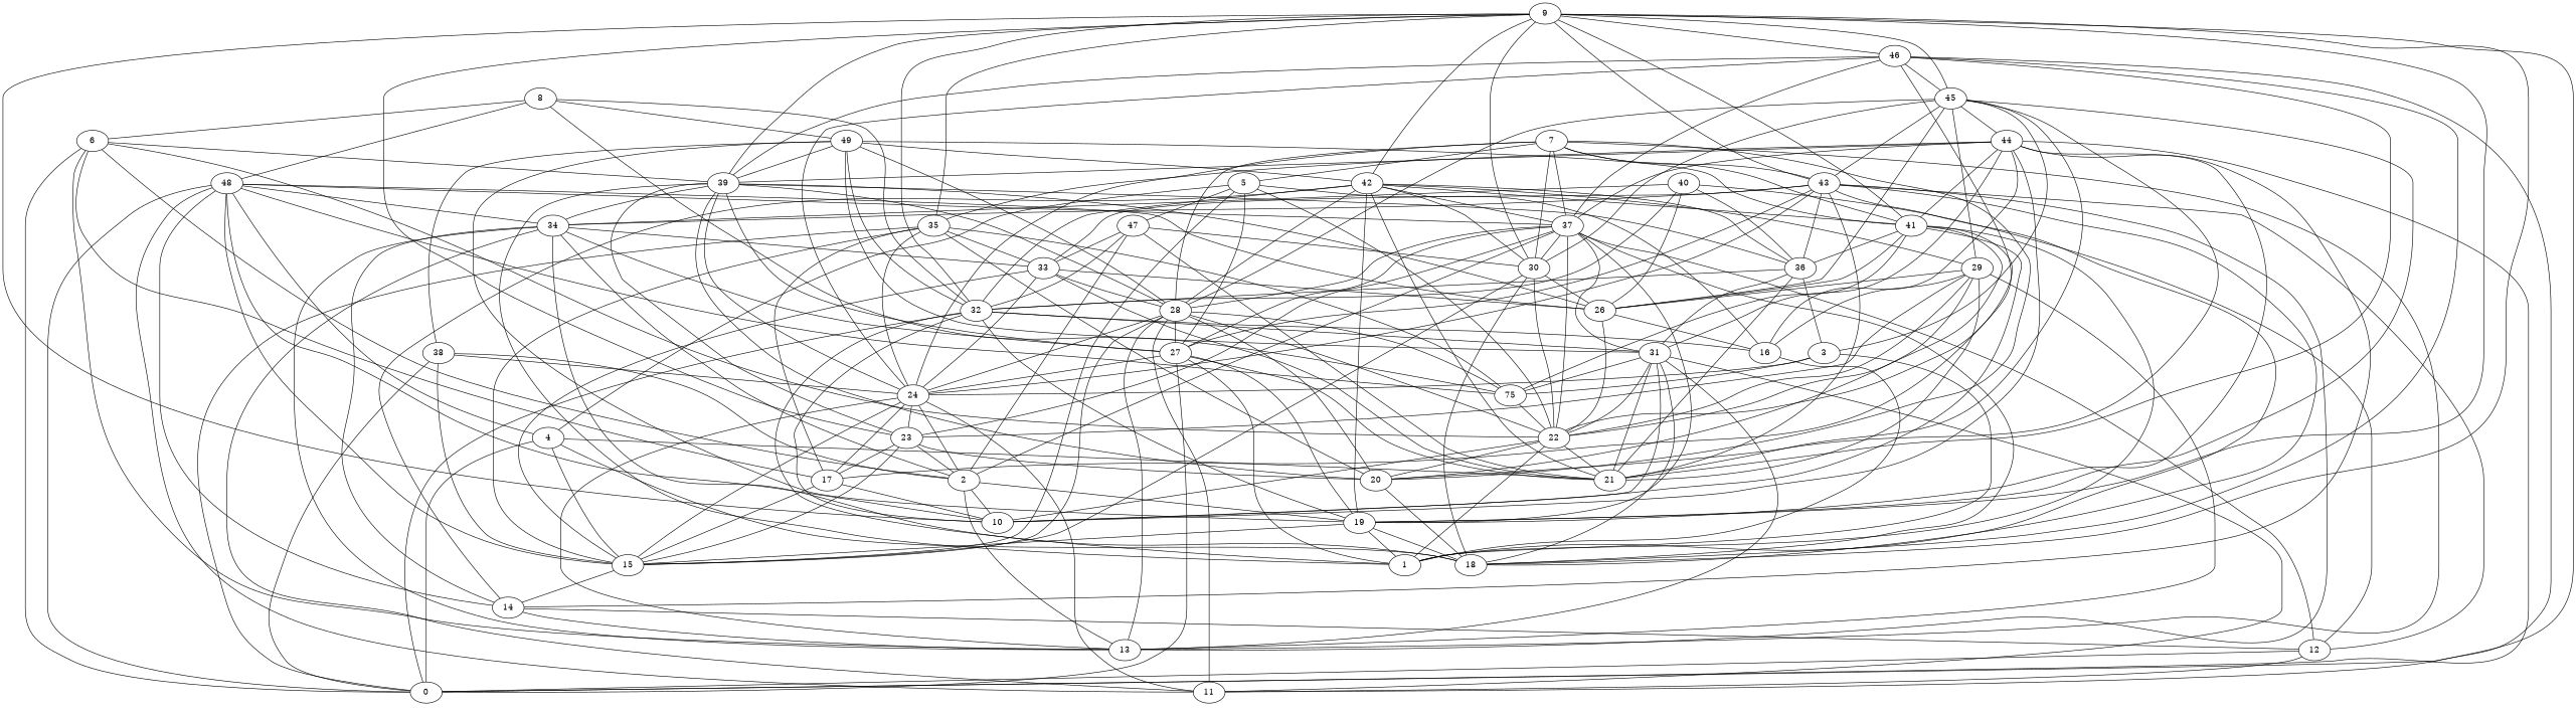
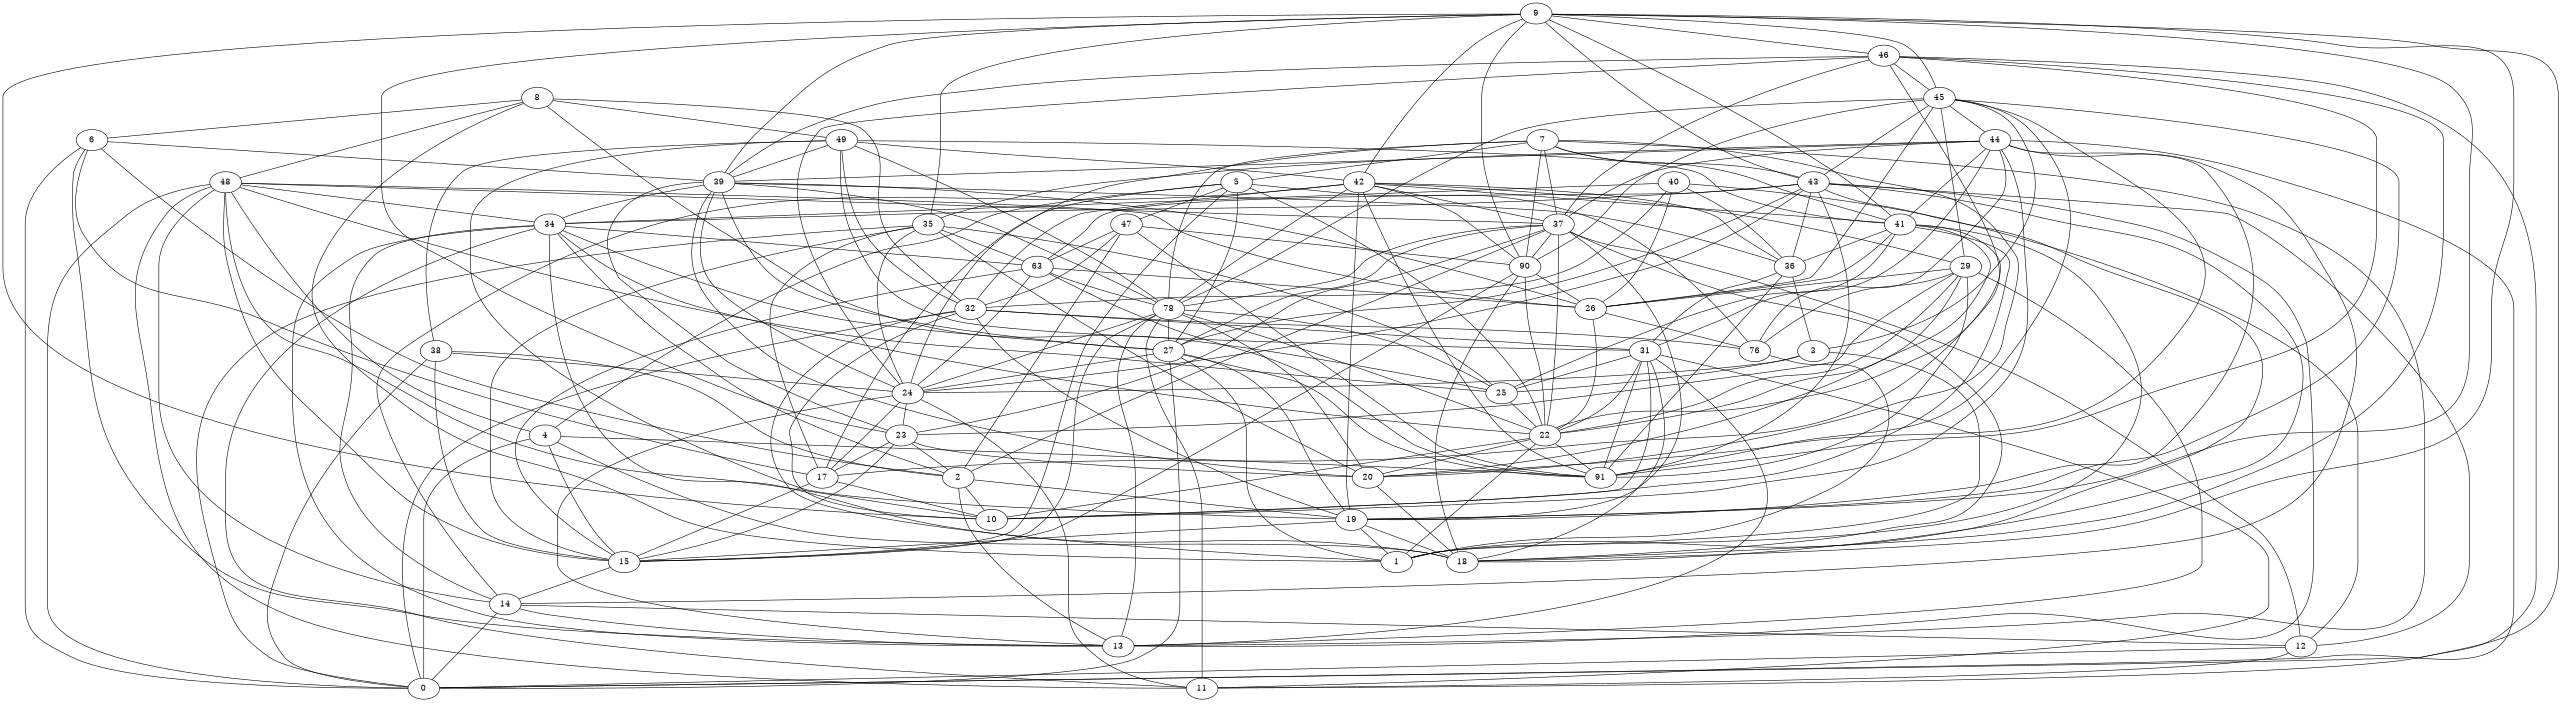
  digraph {
    edge [color=black dir=none]
-   33
-   21
+   33 [label=63]
+   21 [label=91]
    26
    15
    24
-   28
+   28 [label=78]
    22
-   16
+   16 [label=76]
    14
    47
-   30
+   30 [label=90]
    32
    2
    18
    0
    1
    31
    19
    10
    8
-   25 [label=75]
+   25
    6
    48
    49
    13
    17
    40
    39
    38
    11
    23
    20
    29
    5
    4
    27
    36
    12
    34
    3
    7
    37
    41
    43
    35
    45
    44
    46
    9
    42
    subgraph sub_1 {
      33
      21
      26
      15
      24
      28
      22
      16
      14
      47
      30
      32
      2
      18
      0
      1
      31
      19
      10
      8
      25
      6
      48
      49
      13
      17
      40
      39
      38
      11
      23
      20
      29
      5
      4
      27
      36
      12
      34
      3
      7
      37
      41
      43
      35
      45
      44
      46
      9
      42
    }
    33 -> 21
    33 -> 26
    33 -> 15
    33 -> 24
    33 -> 28
    26 -> 22
    26 -> 16
    15 -> 14
-   24 -> 15
-   24 -> 2
    24 -> 13
    24 -> 17
    24 -> 11
    24 -> 23
    28 -> 15
    28 -> 24
    28 -> 22
    28 -> 25
    28 -> 13
    28 -> 11
    28 -> 20
    28 -> 27
    22 -> 21
    22 -> 1
    22 -> 10
    22 -> 20
    16 -> 1
+   14 -> 0
    14 -> 13
    14 -> 12
    47 -> 33
    47 -> 21
    47 -> 30
    47 -> 32
    47 -> 2
    30 -> 26
    30 -> 15
    30 -> 22
    30 -> 18
    32 -> 16
    32 -> 0
    32 -> 1
    32 -> 31
    32 -> 19
    32 -> 10
    2 -> 19
    2 -> 10
    2 -> 13
    31 -> 21
    31 -> 22
    31 -> 18
    31 -> 10
    31 -> 25
    31 -> 13
    31 -> 11
    19 -> 15
    19 -> 18
    19 -> 1
    8 -> 32
    8 -> 25
    8 -> 6
    8 -> 48
    8 -> 49
    25 -> 22
-   6 -> 22
+   34 -> 22
    6 -> 2
    6 -> 0
    6 -> 13
    6 -> 17
    6 -> 39
    48 -> 26
    48 -> 15
    48 -> 14
    48 -> 0
    48 -> 10
    48 -> 25
    48 -> 11
    48 -> 4
    48 -> 34
    48 -> 37
    49 -> 28
    49 -> 32
    49 -> 31
    49 -> 19
    49 -> 39
    49 -> 38
    49 -> 41
    49 -> 42
    17 -> 15
    17 -> 10
    40 -> 26
    40 -> 32
    40 -> 36
    40 -> 12
    40 -> 34
    39 -> 26
    39 -> 24
    39 -> 28
-   39 -> 1
+   8 -> 1
    39 -> 23
    39 -> 20
    39 -> 27
    39 -> 36
    39 -> 34
    38 -> 15
    38 -> 24
    38 -> 2
    38 -> 0
    23 -> 15
    23 -> 2
    23 -> 17
    23 -> 20
    20 -> 18
    29 -> 21
    29 -> 26
    29 -> 22
    29 -> 16
    29 -> 13
    29 -> 23
    29 -> 20
    5 -> 15
    5 -> 22
    5 -> 16
    5 -> 47
+   5 -> 17
    5 -> 4
    5 -> 27
    4 -> 21
    4 -> 15
    4 -> 18
    4 -> 0
    27 -> 21
    27 -> 24
    27 -> 0
    27 -> 1
    27 -> 19
    36 -> 21
-   36 -> 32
    36 -> 31
    36 -> 3
    12 -> 0
    12 -> 11
    34 -> 33
    34 -> 14
    34 -> 2
    34 -> 18
    34 -> 13
    34 -> 11
    34 -> 27
    3 -> 24
    3 -> 1
    3 -> 25
    7 -> 24
    7 -> 28
    7 -> 30
    7 -> 13
    7 -> 20
    7 -> 5
    7 -> 37
    7 -> 41
    7 -> 43
    37 -> 28
    37 -> 22
    37 -> 30
    37 -> 2
    37 -> 18
-   37 -> 31
    37 -> 19
    37 -> 23
    37 -> 27
    37 -> 12
    41 -> 26
    41 -> 22
    41 -> 1
    41 -> 10
    41 -> 25
    41 -> 17
    41 -> 36
    43 -> 33
    43 -> 21
    43 -> 24
    43 -> 18
    43 -> 1
    43 -> 13
    43 -> 27
    43 -> 36
    43 -> 12
    43 -> 34
    35 -> 33
    35 -> 15
    35 -> 24
    35 -> 0
    35 -> 25
    35 -> 17
    35 -> 20
    45 -> 21
    45 -> 26
    45 -> 28
    45 -> 30
    45 -> 19
    45 -> 20
    45 -> 29
    45 -> 3
    45 -> 43
    45 -> 44
    44 -> 16
    44 -> 14
    44 -> 0
    44 -> 31
    44 -> 19
    44 -> 10
    44 -> 39
    44 -> 37
    44 -> 41
    44 -> 35
    46 -> 21
    46 -> 24
    46 -> 22
    46 -> 18
    46 -> 39
    46 -> 11
    46 -> 37
    46 -> 45
    9 -> 30
-   9 -> 32
    9 -> 18
    9 -> 0
    9 -> 19
    9 -> 10
    9 -> 39
    9 -> 23
    9 -> 41
    9 -> 43
    9 -> 35
    9 -> 45
    9 -> 46
    9 -> 42
    42 -> 21
    42 -> 28
    42 -> 14
    42 -> 30
    42 -> 32
    42 -> 19
    42 -> 29
    42 -> 36
    42 -> 37
    42 -> 41
  }
